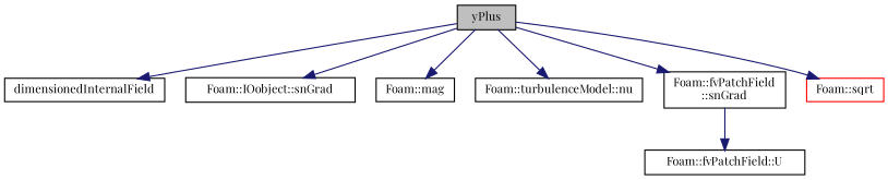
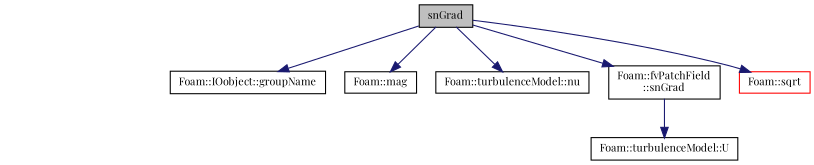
  digraph {
    fontname="Playfair Display"
    rankdir=TB
    node [color=black fontname="Playfair Display" fontsize=10 shape=record]
    edge [color=midnightblue fontname="Playfair Display" fontsize=10 labelfontname=FreeSans labelfontsize=10 style=solid]
-   n1 [fillcolor=grey75 fontcolor=black height=0.2 label=yPlus style=filled width=0.4]
-   n2 [height=0.2 label=dimensionedInternalField width=0.4]
-   n3 [height=0.2 label="Foam::IOobject::snGrad" width=0.4]
+   n1 [fillcolor=grey75 fontcolor=black height=0.2 label=snGrad style=filled width=0.4]
+   n3 [height=0.2 label="Foam::IOobject::groupName" width=0.4]
    n4 [height=0.2 label="Foam::mag" width=0.4]
    n5 [height=0.2 label="Foam::turbulenceModel::nu" width=0.4]
    n6 [height=0.2 label="Foam::fvPatchField\l::snGrad" width=0.4]
    n7 [color=red height=0.2 label="Foam::sqrt" width=0.4]
-   n8 [height=0.2 label="Foam::fvPatchField::U" width=0.4]
-   n1 -> n2
+   n8 [height=0.2 label="Foam::turbulenceModel::U" width=0.4]
    n1 -> n3
    n1 -> n4
    n1 -> n5
    n1 -> n6
    n1 -> n7
    n6 -> n8
  }
